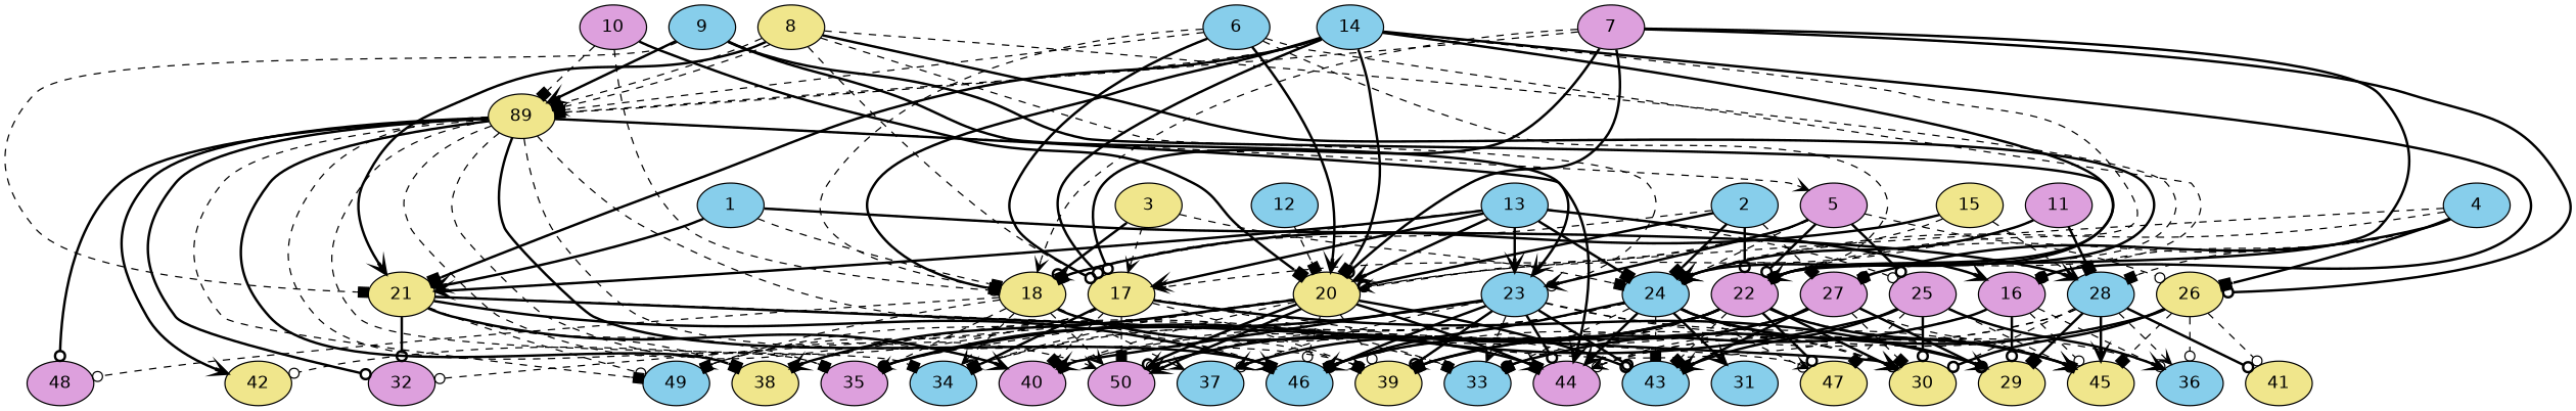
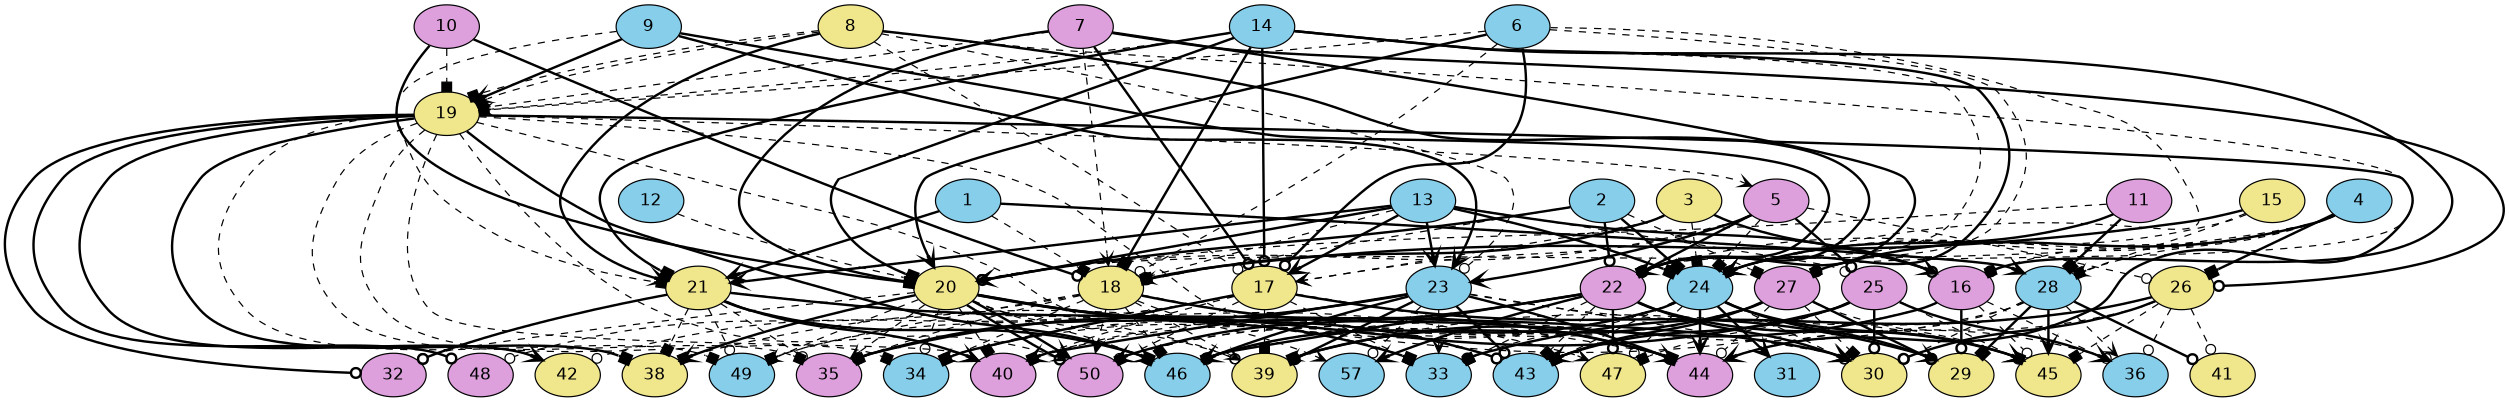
  digraph {
    fontname="DejaVu Sans"
    node [alpha=0.16 fillcolor=skyblue fontname="DejaVu Sans" style=filled]
    edge [arrowhead=odot fontname="DejaVu Sans" style=dashed]
    1 [alpha=0.12 expect_size=2525242970093912064000]
    18 [alpha=0.10 expect_size=6354600342758332416 fillcolor=khaki]
    21 [alpha=0.07 expect_size=1602056553300279808 fillcolor=khaki]
    28 [alpha=0.17 expect_size=4980955690078181376]
    39 [alpha=0.05 expect_size=10722975147582151458816 fillcolor=khaki]
    34 [alpha=0.01 expect_size=16417052345228729516032]
    44 [alpha=0.07 expect_size=1860565529117478354944 fillcolor=plum]
    49 [expect_size=5960370271372057600]
    50 [alpha=0.07 expect_size=15656709567084560 fillcolor=plum]
    35 [alpha=0.13 expect_size=4585352057420004 fillcolor=plum]
-   37 [alpha=0.08 expect_size=9964481254648309760]
+   37 [alpha=0.08 expect_size=9964481254648309760 label=57]
    43 [alpha=0.08 expect_size=19779569288620080]
    46 [expect_size=201139921135012160]
    48 [alpha=0.11 expect_size=55419955547421540352 fillcolor=plum]
    38 [alpha=0.11 expect_size=1892892886329518336 fillcolor=khaki]
    40 [expect_size=96743697531895568 fillcolor=plum]
    32 [alpha=0.11 expect_size=2210658200415496192 fillcolor=plum]
    30 [alpha=0.12 expect_size=2180111156620786925568 fillcolor=khaki]
    47 [alpha=0.07 expect_size=1478237696198669056 fillcolor=khaki]
    29 [alpha=0.02 expect_size=10388603301821757259776 fillcolor=khaki]
    36 [alpha=0.00 expect_size=563221504490075062272]
    45 [alpha=0.05 expect_size=11100806212154793394176 fillcolor=khaki]
    41 [alpha=0.10 expect_size=25472592196643736 fillcolor=khaki]
    2 [alpha=0.08 expect_size=3021436386297250816]
    20 [alpha=0.01 expect_size=4066002196031066 fillcolor=khaki]
    22 [alpha=0.05 expect_size=2215356265861707264 fillcolor=plum]
    24 [alpha=0.04 expect_size=3549713295277354385408]
    27 [alpha=0.04 expect_size=318560201609581952 fillcolor=plum]
    33 [alpha=0.09 expect_size=7176749570016719929344]
    31 [alpha=0.13 expect_size=285759365101861824]
    3 [alpha=0.10 expect_size=133005859436345616 fillcolor=khaki]
    16 [alpha=0.00 expect_size=48315017470024528 fillcolor=plum]
    17 [alpha=0.09 expect_size=160660476439143008 fillcolor=khaki]
    42 [alpha=0.19 expect_size=12803340992861855285248 fillcolor=khaki]
    4 [alpha=0.13 expect_size=11955405848128518094848]
    26 [alpha=0.01 expect_size=4791626835429707776 fillcolor=khaki]
    5 [expect_size=95577036262892800 fillcolor=plum]
    23 [alpha=0.20 expect_size=10280696508880988]
    25 [alpha=0.17 expect_size=155967510229710536704 fillcolor=plum]
-   19 [expect_size=29968509585598592 fillcolor=khaki label=89]
+   19 [expect_size=29968509585598592 fillcolor=khaki]
    6 [alpha=0.13 expect_size=520294139512364204032]
    7 [alpha=0.12 expect_size=521946598980681664 fillcolor=plum]
    8 [alpha=0.06 expect_size=7471280353206641664 fillcolor=khaki]
    9 [alpha=0.02 expect_size=774318425614379008]
    10 [alpha=0.07 expect_size=6386365876643351552 fillcolor=plum]
    11 [alpha=0.11 expect_size=7798048919406916927488 fillcolor=plum]
    12 [alpha=0.04 expect_size=2041299590669116672]
    13 [alpha=0.03 expect_size=1787523262336551424]
    14 [alpha=0.04 expect_size=4562841803993677]
    15 [expect_size=70387561830627928 fillcolor=khaki]
    1 -> 18 [arrowhead=box]
    1 -> 21 [arrowhead=vee style=bold]
    1 -> 28 [arrowhead=vee style=bold]
    18 -> 39 [arrowhead=vee]
    18 -> 34 [arrowhead=vee]
    18 -> 44 [arrowhead=vee style=bold]
    18 -> 49 [arrowhead=box]
    18 -> 50 [arrowhead=vee]
    18 -> 35 [arrowhead=box]
    18 -> 37 [arrowhead=vee]
    18 -> 43
    18 -> 46 [arrowhead=box]
    18 -> 48
    21 -> 49
    21 -> 35
    21 -> 46 [arrowhead=vee style=bold]
    21 -> 38 [arrowhead=box]
    21 -> 40 [arrowhead=vee style=bold]
    21 -> 32 [style=bold]
    21 -> 30 [arrowhead=vee style=bold]
    21 -> 47 [arrowhead=vee]
    28 -> 44 [arrowhead=vee]
    28 -> 46 [arrowhead=vee]
    28 -> 30
    28 -> 29 [arrowhead=box style=bold]
    28 -> 36 [arrowhead=vee]
    28 -> 45 [arrowhead=vee style=bold]
    28 -> 41 [style=bold]
    2 -> 18 [arrowhead=vee]
    2 -> 20 [style=bold]
    2 -> 22 [style=bold]
    2 -> 24 [arrowhead=box style=bold]
    2 -> 27 [arrowhead=box]
    20 -> 39
    20 -> 34
    20 -> 44 [arrowhead=box style=bold]
    20 -> 49 [arrowhead=vee]
    20 -> 50 [style=bold]
    20 -> 50 [arrowhead=vee style=bold]
    20 -> 35 [arrowhead=vee]
    20 -> 43 [style=bold]
    20 -> 46
    20 -> 38 [arrowhead=vee style=bold]
    20 -> 40 [arrowhead=box]
    20 -> 32
+   20 -> 33 [arrowhead=box style=bold]
    22 -> 50 [arrowhead=vee style=bold]
    22 -> 37 [arrowhead=vee style=bold]
    22 -> 43 [arrowhead=box]
    22 -> 46 [style=bold]
    22 -> 40 [arrowhead=box]
    22 -> 30 [arrowhead=vee style=bold]
    22 -> 47 [style=bold]
    22 -> 36
    22 -> 45 [arrowhead=vee style=bold]
    22 -> 33 [arrowhead=box]
    24 -> 34 [arrowhead=vee]
    24 -> 44 [arrowhead=vee style=bold]
    24 -> 50
    24 -> 43 [arrowhead=box]
    24 -> 46 [style=bold]
    24 -> 40 [arrowhead=vee]
    24 -> 30
    24 -> 47
    24 -> 29 [style=bold]
    24 -> 45 [arrowhead=vee style=bold]
    24 -> 33 [arrowhead=box]
    24 -> 31 [arrowhead=vee style=bold]
    27 -> 39 [style=bold]
    27 -> 44
    27 -> 50 [arrowhead=vee]
    27 -> 43 [arrowhead=vee style=bold]
    27 -> 46 [arrowhead=box]
    27 -> 30 [arrowhead=box]
    27 -> 29 [style=bold]
    27 -> 45 [arrowhead=vee]
    3 -> 18 [style=bold]
    3 -> 24 [arrowhead=box]
+   3 -> 16 [style=bold]
    3 -> 17 [arrowhead=vee]
    16 -> 39 [arrowhead=box style=bold]
    16 -> 38 [arrowhead=box]
    16 -> 29 [style=bold]
    16 -> 36 [arrowhead=vee]
    16 -> 45
    17 -> 39 [arrowhead=box]
    17 -> 34 [arrowhead=box style=bold]
    17 -> 44 [arrowhead=box]
    17 -> 49 [arrowhead=box]
    17 -> 50 [arrowhead=box]
    17 -> 40 [arrowhead=box]
    17 -> 29 [arrowhead=vee style=bold]
    17 -> 33 [arrowhead=box]
    17 -> 42
    4 -> 28 [arrowhead=box]
    4 -> 20
    4 -> 22 [arrowhead=box]
    4 -> 24 [arrowhead=box]
    4 -> 27 [style=bold]
    4 -> 16 [arrowhead=box]
    4 -> 26 [arrowhead=box style=bold]
    26 -> 39 [arrowhead=vee]
    26 -> 44 [arrowhead=vee]
    26 -> 30 [style=bold]
    26 -> 36
    26 -> 45 [arrowhead=box]
    26 -> 41
    26 -> 33 [style=bold]
    5 -> 20 [arrowhead=vee]
    5 -> 22 [style=bold]
    5 -> 24 [arrowhead=box]
    5 -> 17 [arrowhead=vee]
    5 -> 26
    5 -> 23 [arrowhead=vee style=bold]
    5 -> 25 [style=bold]
    23 -> 39 [style=bold]
    23 -> 34
    23 -> 44 [style=bold]
    23 -> 35 [style=bold]
    23 -> 37
    23 -> 43 [style=bold]
    23 -> 46 [arrowhead=vee style=bold]
    23 -> 40 [arrowhead=vee style=bold]
    23 -> 30
    23 -> 45 [arrowhead=box]
    23 -> 33 [arrowhead=vee]
    25 -> 35 [style=bold]
    25 -> 43 [arrowhead=box style=bold]
    25 -> 30 [style=bold]
    25 -> 47 [arrowhead=box]
    25 -> 36 [arrowhead=vee style=bold]
    25 -> 45
    19 -> 39
    19 -> 34 [arrowhead=box]
    19 -> 44 [arrowhead=vee style=bold]
    19 -> 49 [arrowhead=box]
    19 -> 50 [arrowhead=vee]
    19 -> 35 [arrowhead=box]
    19 -> 46 [arrowhead=box style=bold]
    19 -> 48 [style=bold]
    19 -> 38 [arrowhead=box style=bold]
    19 -> 40 [arrowhead=vee]
    19 -> 32 [style=bold]
    19 -> 33
    19 -> 42 [arrowhead=vee style=bold]
    19 -> 5 [arrowhead=vee]
    6 -> 18
    6 -> 20 [arrowhead=vee style=bold]
    6 -> 22 [arrowhead=box]
    6 -> 24 [arrowhead=box]
    6 -> 17 [style=bold]
    6 -> 19 [arrowhead=vee]
    7 -> 18 [arrowhead=vee]
    7 -> 20 [style=bold]
    7 -> 22 [style=bold]
    7 -> 17 [style=bold]
    7 -> 26 [style=bold]
    7 -> 19 [arrowhead=box]
    8 -> 21 [arrowhead=vee style=bold]
    8 -> 22 [style=bold]
    8 -> 27 [arrowhead=box]
    8 -> 17
    8 -> 23
    8 -> 19 [arrowhead=box]
    8 -> 19 [arrowhead=box]
    9 -> 21 [arrowhead=box]
    9 -> 22 [arrowhead=vee style=bold]
    9 -> 23 [arrowhead=vee style=bold]
    9 -> 19 [arrowhead=vee style=bold]
-   10 -> 18
+   10 -> 18 [style=bold]
    10 -> 20 [arrowhead=box style=bold]
    10 -> 19 [arrowhead=box]
    11 -> 28 [arrowhead=box style=bold]
    11 -> 20
    11 -> 24 [arrowhead=vee style=bold]
    12 -> 20 [arrowhead=box]
    13 -> 18
    13 -> 21 [arrowhead=vee style=bold]
    13 -> 20 [arrowhead=vee style=bold]
    13 -> 24 [arrowhead=box style=bold]
    13 -> 16 [arrowhead=vee style=bold]
    13 -> 17 [arrowhead=vee style=bold]
    13 -> 23 [arrowhead=vee style=bold]
    13 -> 25
    14 -> 18 [arrowhead=box style=bold]
    14 -> 21 [arrowhead=box style=bold]
    14 -> 20 [arrowhead=box style=bold]
    14 -> 22
    14 -> 24 [arrowhead=vee style=bold]
    14 -> 16 [style=bold]
    14 -> 17 [style=bold]
    14 -> 19 [arrowhead=box]
    15 -> 18 [arrowhead=box style=bold]
    15 -> 28 [arrowhead=vee]
    15 -> 24
  }
